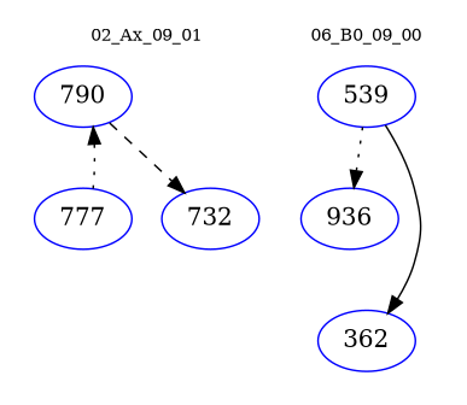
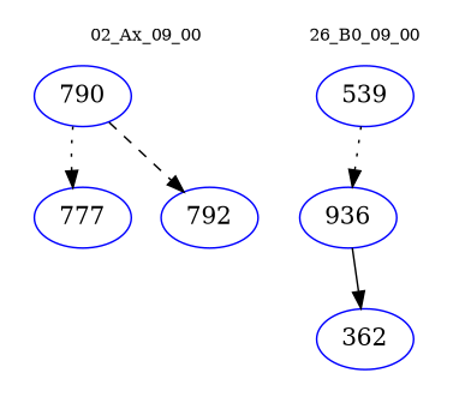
  digraph {
    node [color=blue]
    edge [color=black style=dotted]
    n1 [label=790]
    n2 [label=777]
-   n3 [label=732]
+   n3 [label=792]
    n4 [label=539]
    n5 [label=936]
    n6 [label=362]
    subgraph cluster_1 {
      color=white
      fontsize=10
-     label="02_Ax_09_01"
+     label="02_Ax_09_00"
      n1
      n2
      n3
    }
    subgraph cluster_2 {
      color=white
      fontsize=10
-     label="06_B0_09_00"
+     label="26_B0_09_00"
      n4
      n5
      n6
    }
-   n2 -> n1
+   n1 -> n2
    n1 -> n3 [style=dashed]
    n4 -> n5
-   n4 -> n6 [style=solid]
+   n5 -> n6 [style=solid]
  }
